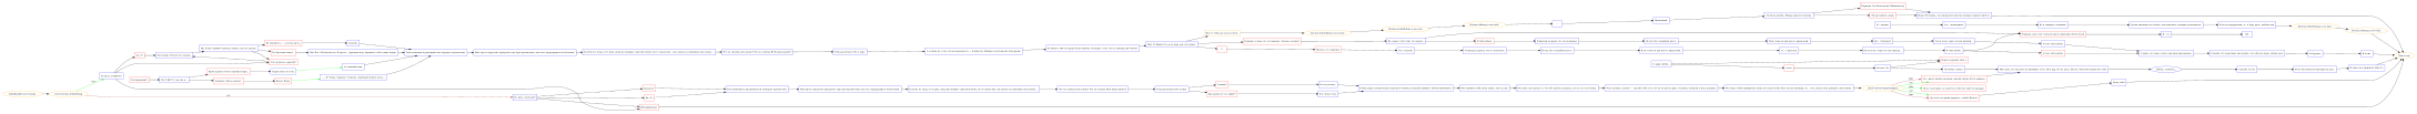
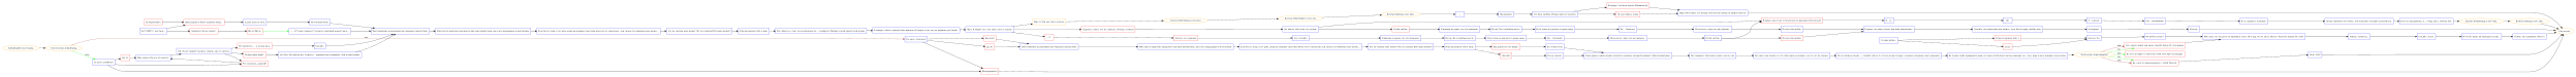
  digraph {
    fontname="Liberation Serif"
    rankdir=LR
    node [color=blue fontname="Liberation Serif" shape=box]
    edge [fontname="Liberation Serif"]
    "ArthurRank6Convo1 begins." [color=orange shape=""]
    n2 [color=orange label="Check boolean ArthurDating" shape=""]
    n3 [label="Ты здесь, конфетка?"]
    n4 [label="Ты здесь, Скиталец?"]
    n5 [color=red label="Да, А?"]
    n6 [color=red label="Что случилось, дорогой?"]
    n7 [color=red label="[Игнорировать]"]
    n8 [color=red label="Как дела?"]
    n9 [color=red label="Да, А?"]
    n10 [label="Мне нужно тебе кое-что сказать."]
    n11 [color=orange label="Chat всегда." shape=""]
    n12 [label="Твоё появление я расценивал как очередное препятствие."]
    n13 [label="Уф. Я уже *днями* пытаюсь понять, как это сделать."]
    n14 [label="Мне просто предстоит преодолеть ещё одно препятствие, как и все предыдущие в моей жизни."]
    n15 [color=red label="Ты бросаешь меня?.."]
    n16 [color=red label="Не торопитесь — я всегда здесь."]
    n17 [label="Если бы ты тогда, в тот день, когда мы впервые скрестили мечи, кто-то сказал мне, как сильно ты изменишь мою жизнь…"]
    n18 [color=red label="Ты беременна?!"]
    n19 [label="Что?! НЕТ! С чего бы я..."]
    n20 [label="Нет! Нет. Абсолютно нет. Я просто... дерьмово могу выражать себя в таких вещах."]
    n21 [label="Спасибо."]
    n22 [label="Что ты спасёшь мою жизнь? Что ты спасёшь ВСЕ наши жизни?!"]
    n23 [color=red label="Происходили и более странные вещи..."]
    n24 [color=red label="Альбрехт тебе не сказал?.."]
    n25 [label="Твоё появление я расценивал как очередное препятствие."]
    n26 [label="Я бы рассмеялся тебе в лицо."]
    n27 [label="Я даже знать не хочу."]
    n28 [color=red label="Шучу! Шучу."]
    n29 [label="Мне просто предстоит преодолеть ещё одно препятствие, как и все предыдущие в моей жизни."]
    n30 [color=red label="Спасибо?"]
    n31 [color=red label="Как далеко всё это зайдёт?"]
    n32 [label="Не отвлекай меня."]
    n33 [label="...... Я *очень стараюсь* устроить серьёзный момент здесь..."]
    n34 [label="Если бы ты тогда, в тот день, когда мы впервые скрестили мечи, кто-то сказал мне... как сильно ты изменишь мою жизнь…"]
    n35 [label="Я хочу сказать,"]
    n36 [label="Я к этому готов."]
    n37 [label="Что ты спасёшь мою жизнь? Что ты спасёшь ВСЕ наши жизни?!"]
    n38 [label="Очень редко в жизни можно встретить человека, который понимает тебя инстинктивно."]
    n39 [label="Я бы рассмеялся тебе в лицо."]
    n40 [label="Кто понимает тебя почти лучше, чем ты сам."]
    n41 [label="И я сейчас не о том, что на поверхности — Альбрехте, Майоре и всей прочей этой ерунде."]
    n42 [label="Кто знает, как сказать то, что тебе нужно услышать, а не то, что ты хочешь."]
    n43 [label="Я говорю о чём-то гораздо более важном. Я говорю о том, что ты значишь для *меня*."]
    n44 [label="Что я пытаюсь сказать — спасибо тебе за то, что ты не просто друг, а человек, которому я могу доверять."]
    n45 [label="Чёрт. Я. Видит Сол, я не знаю, как это сказать."]
    n46 [label="Не только чтобы прикрывать меня, не только чтобы быть частью команды, но... того, кому я могу доверить свою жизнь."]
    n47 [color=red label="Я думаю, я знаю, что ты скажешь. Хочешь, я начну?"]
    n48 [color=red label="<3"]
    n49 [color=orange label="Мне от тебя уже спать хочется."]
    n50 [color=orange label="Check boolean SquareSpaghetti" shape=""]
    n51 [label="Да, может, тебе стоит это сделать."]
    n52 [color=red label="(Кстати, это сердечко)"]
    n53 [color=orange label="Boolean ArthurDating is now false." shape=""]
    n54 [color=red label="Но за ту историю со спагетти я тебя *всё ещё* не прощаю."]
    n55 [color=red label="Это...много значит для меня, спасибо Артур. И это взаимно."]
    n56 [color=red label="Да, я всё это время дурачусь с тобой. Прости."]
    n57 [color=red label="Я тебя люблю."]
    n58 [color=red label="Я думаю, нам стоит остаться просто друзьями. [Расстаться]"]
    n59 [label="Хех. Спасибо."]
    n60 [color=orange label="Boolean ArthurNoDate is now true." shape=""]
    n61 [label="Мне жаль, что так долго не признавал этого. Но я рад, что ты здесь. Мы все были бы мертвы без тебя."]
    n62 [label="Да ну тебя!"]
    n63 [label="Я никогда не думал, что это возможно."]
    n64 [label="Я... ох."]
    n65 [label="Я никогда не думал, что это возможно."]
    n66 [color=orange label="Boolean IsDating is now false." shape=""]
    n67 [label="О, ради любви..."]
    n68 [color=red label="лолол"]
    n69 [color=red label="Я просто дразню тебя. :)"]
-   n70 [label="Знаешь, Скиталец..." shape=ellipse]
+   n70 [label="Знаешь, Скиталец..."]
    n71 [label="Не так. Не в подобном месте."]
    n72 [label="Ой."]
    n73 [label="Не так. Не в подобном месте."]
    n74 [label="...."]
    n75 [label="Ага-ага. Ха."]
    n76 [label="Спасибо. За всё."]
    n77 [label="И уж точно не для кого-то вроде меня."]
    n78 [label="Я... хорошо."]
    n79 [label="И уж точно не для кого-то вроде меня."]
    n80 [label="Проваливай."]
    n81 [label="*В любом случае.*"]
    n82 [label="И что бы жизнь ни преподнесла нам..."]
    n83 [label="Но... Скиталец?"]
    n84 [label="Это... неожиданно."]
    n85 [label="Но... Скиталец?"]
    n86 [label="Это была ошибка. Между нами всё кончено."]
    n87 [label="Я знаю, мы справимся. Вместе."]
    n88 [label="После всего, через что мы прошли..."]
    n89 [label="Но я, наверное, понимаю."]
    n90 [label="После всего, через что мы прошли..."]
    n91 [color=red label="Подожди. Это была шутка! [Извиниться]"]
    n92 [color=red label="Ой, расслабься, чувак."]
    n93 [label="Я тоже тебя люблю."]
    n94 [label="Лучше закончить всё сейчас, чем позволить ситуации усложниться."]
    n95 [label="Я тебя люблю."]
    n96 [label="Пора тебе понять, что иногда твоё чувство юмора не приветствуется."]
    n97 [label="Я думал, что такое счастье для меня невозможно."]
    n98 [label="Если ты передумаешь, я... я буду здесь, любовь моя."]
    n99 [color=red label="Я тоже тебя люблю."]
    n100 [label="Спасибо, что помогаешь мне понять, что я был не прав, любовь моя."]
    n101 [color=orange label="Boolean ArthurDating is now false." shape=""]
    n102 [label="За будущее."]
    n103 [color=orange label="Boolean IsDating is now false." shape=""]
    n104 [label="И за нас."]
    "ArthurRank6Convo1 begins." -> n2
    n2 -> n3 [color=green label=false]
    n2 -> n4 [color=brown label=true]
    n3 -> n5
    n3 -> n6
    n3 -> n7
    n4 -> n7
    n4 -> n8
    n4 -> n9
    n5 -> n10
    n6 -> n10
    n7 -> n11
    n8 -> n12
    n9 -> n12
    n10 -> n13
    n12 -> n14
    n13 -> n6
    n13 -> n15
    n13 -> n16
    n14 -> n17
    n15 -> n20
    n16 -> n21
    n17 -> n22
-   n18 -> n19
+   n18 -> n23
    n19 -> n23
    n19 -> n24
    n20 -> n25
    n21 -> n25
    n22 -> n26
    n23 -> n27
    n24 -> n28
    n25 -> n29
    n26 -> n30
    n26 -> n31
-   n27 -> n32 [color=green]
+   n27 -> n32
    n28 -> n33 [color=green]
    n29 -> n34
    n30 -> n35
    n31 -> n36
    n32 -> n25
    n33 -> n25
    n34 -> n37
    n35 -> n38
    n36 -> n38
    n37 -> n39
    n38 -> n40
    n39 -> n41
    n40 -> n42
    n41 -> n43
    n42 -> n44
    n43 -> n45
    n44 -> n46
    n45 -> n47
    n45 -> n48
    n45 -> n49
    n46 -> n50
    n47 -> n51
    n48 -> n52
    n49 -> n53
    n50 -> n54 [color=green label=false]
    n50 -> n55 [color=green label=true]
    n50 -> n55 [color=brown label=false]
    n50 -> n56 [color=green label=true]
    n50 -> n56 [color=brown label=false]
    n51 -> n57
    n51 -> n58
    n52 -> n59
    n53 -> n60
    n55 -> n61
    n56 -> n62
    n57 -> n63
    n58 -> n64
    n59 -> n65
    n60 -> n66
    n61 -> n70
    n62 -> n11
    n63 -> n71
    n64 -> n72
    n65 -> n73
    n66 -> n74
    n67 -> n68
    n67 -> n69
    n68 -> n75
-   n75 -> n69
+   n69 -> n75
    n70 -> n76
    n71 -> n77
+   n72 -> n78
    n73 -> n79
    n74 -> n80
    n75 -> n81
    n76 -> n82
    n77 -> n83
    n78 -> n84
    n79 -> n85
    n80 -> n86
    n81 -> n61
    n82 -> n87
    n83 -> n88
    n84 -> n89
    n85 -> n90
    n86 -> n91
    n86 -> n92
    n87 -> n11
    n88 -> n93
    n89 -> n94
    n90 -> n95
    n91 -> n96
    n92 -> n96
    n93 -> n97
    n94 -> n98
    n95 -> n58
    n95 -> n99
    n96 -> n11
    n97 -> n100
    n98 -> n101
    n99 -> n97
    n100 -> n102
    n101 -> n103
    n102 -> n104
    n103 -> n11
    n104 -> n11
  }
